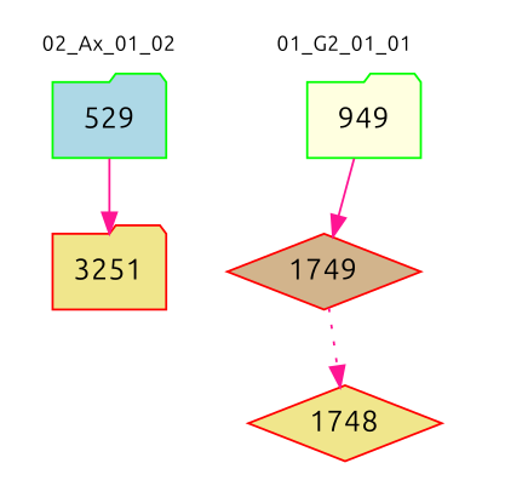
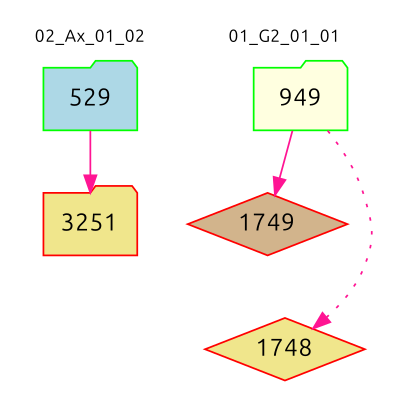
  digraph {
    fontname=Ubuntu
    node [color=red fillcolor=khaki fontname=Ubuntu shape=folder style=filled]
    edge [color=deeppink fontname=Ubuntu style=solid]
    n1 [color=green fillcolor=lightblue label=529]
    n2 [label=3251]
    n3 [color=green fillcolor=lightyellow label=949]
    n4 [fillcolor=tan label=1749 shape=diamond]
    n5 [label=1748 shape=diamond]
    subgraph cluster_1 {
      color=white
      fontsize=10
      label="02_Ax_01_02"
      n1
      n2
    }
    subgraph cluster_2 {
      color=white
      fontsize=10
      label="01_G2_01_01"
      n3
      n4
      n5
    }
    n1 -> n2
    n3 -> n4
-   n4 -> n5 [style=dotted]
+   n3 -> n5 [style=dotted]
  }
